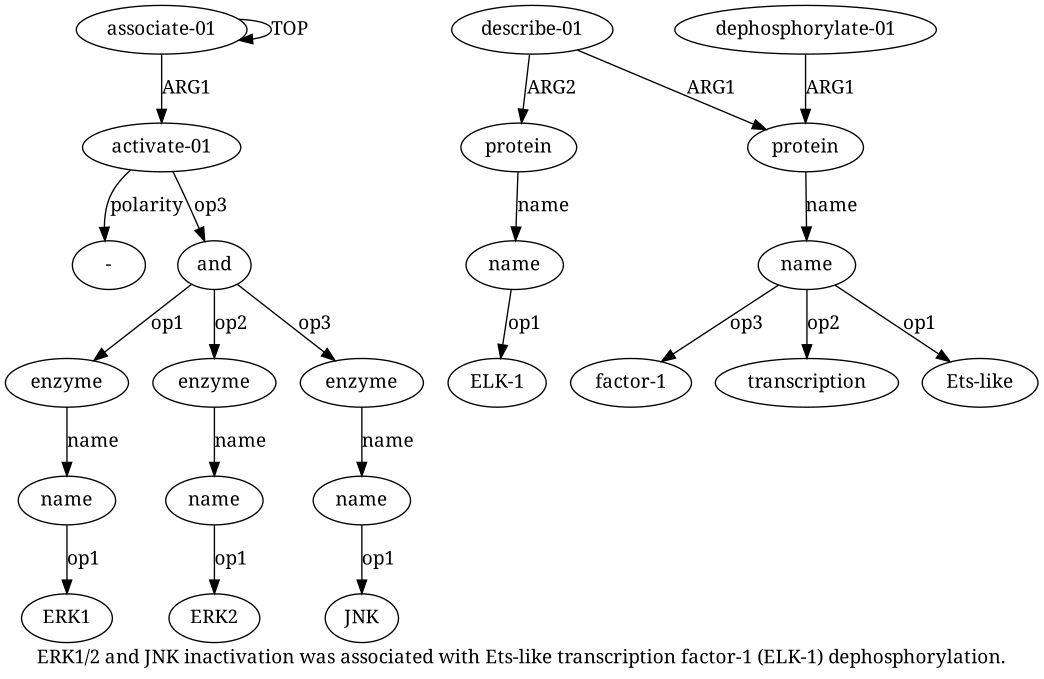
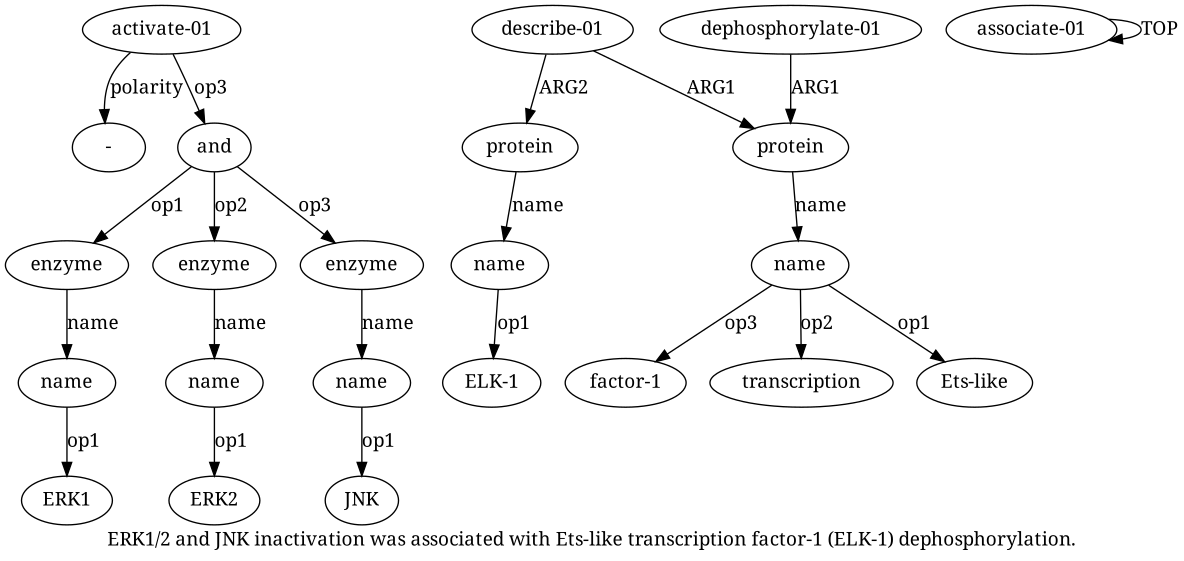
  digraph {
    fontname="Noto Serif"
    label="ERK1/2 and JNK inactivation was associated with Ets-like transcription factor-1 (ELK-1) dephosphorylation."
    node [color=black fontname="Noto Serif" gold_ind=-1 gold_label=name test_ind=-1 test_label=name]
    edge [color=black fontname="Noto Serif" gold_label=op1 test_label=op1]
    n1 [gold_label=JNK label=JNK test_label=JNK]
    n2 [gold_label=ERK1 label=ERK1 test_label=ERK1]
    n3 [gold_label="-" label="-" test_label="-"]
    n4 [gold_label=ERK2 label=ERK2 test_label=ERK2]
    n5 [gold_ind=14 label=name test_ind=14]
    n6 [gold_label="ELK-1" label="ELK-1" test_label="ELK-1"]
    n7 [gold_ind=11 label=name test_ind=11]
    n8 [gold_label="Ets-like" label="Ets-like" test_label="Ets-like"]
    n9 [gold_label="factor-1" label="factor-1" test_label="factor-1"]
    n10 [gold_label=transcription label=transcription test_label=transcription]
    n11 [gold_ind=10 gold_label=protein label=protein test_ind=10 test_label=protein]
    n12 [gold_ind=13 gold_label=protein label=protein test_ind=13 test_label=protein]
    n13 [gold_ind=12 gold_label="describe-01" label="describe-01" test_ind=12 test_label="describe-01"]
    n14 [gold_ind=1 gold_label="activate-01" label="activate-01" test_ind=1 test_label="activate-01"]
    n15 [gold_ind=2 gold_label=and label=and test_ind=2 test_label=and]
    n16 [gold_ind=3 gold_label=enzyme label=enzyme test_ind=3 test_label=enzyme]
    n17 [gold_ind=5 gold_label=enzyme label=enzyme test_ind=5 test_label=enzyme]
    n18 [gold_ind=7 gold_label=enzyme label=enzyme test_ind=7 test_label=enzyme]
    n19 [gold_ind=4 label=name test_ind=4]
    n20 [gold_ind=6 label=name test_ind=6]
    n21 [gold_ind=8 label=name test_ind=8]
    n22 [gold_ind=0 gold_label="associate-01" label="associate-01" test_ind=0 test_label="associate-01"]
    n23 [gold_ind=9 gold_label="dephosphorylate-01" label="dephosphorylate-01" test_ind=9 test_label="dephosphorylate-01"]
    n5 -> n6 [label=op1]
    n7 -> n8 [label=op1]
    n7 -> n9 [gold_label=op3 label=op3 test_label=op3]
    n7 -> n10 [gold_label=op2 label=op2 test_label=op2]
    n11 -> n7 [gold_label=name label=name test_label=name]
    n12 -> n5 [gold_label=name label=name test_label=name]
    n13 -> n11 [gold_label=ARG1 label=ARG1 test_label=ARG1]
    n13 -> n12 [gold_label=ARG2 label=ARG2 test_label=ARG2]
    n14 -> n3 [gold_label=polarity label=polarity test_label=polarity]
    n14 -> n15 [gold_label=ARG1 label=op3 test_label=ARG1]
    n15 -> n16 [label=op1]
    n15 -> n17 [gold_label=op2 label=op2 test_label=op2]
    n15 -> n18 [gold_label=op3 label=op3 test_label=op3]
    n16 -> n19 [gold_label=name label=name test_label=name]
    n17 -> n20 [gold_label=name label=name test_label=name]
    n18 -> n21 [gold_label=name label=name test_label=name]
    n19 -> n2 [label=op1]
    n20 -> n4 [label=op1]
    n21 -> n1 [label=op1]
-   n22 -> n14 [gold_label=ARG1 label=ARG1 test_label=ARG1]
    n22 -> n22 [gold_label=TOP label=TOP test_label=TOP]
    n23 -> n11 [gold_label=ARG1 label=ARG1 test_label=ARG1]
  }
